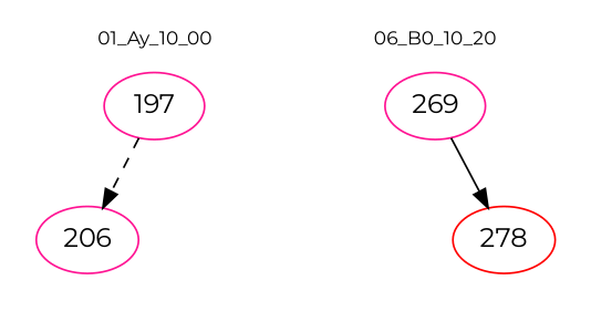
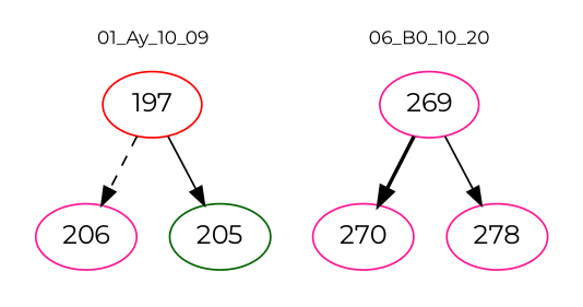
  digraph {
    fontname=Montserrat
    node [color=deeppink fontname=Montserrat]
    edge [color=black fontname=Montserrat style=solid]
-   n1 [label=197]
+   n1 [color=red label=197]
    n2 [label=206]
+   n3 [color=darkgreen label=205]
    n4 [label=269]
-   n6 [color=red label=278]
+   n5 [label=270]
+   n6 [label=278]
    subgraph cluster_1 {
      color=white
      fontsize=10
-     label="01_Ay_10_00"
+     label="01_Ay_10_09"
      n1
      n2
+     n3
    }
    subgraph cluster_2 {
      color=white
      fontsize=10
      label="06_B0_10_20"
      n4
+     n5
      n6
    }
    n1 -> n2 [style=dashed]
+   n1 -> n3
+   n4 -> n5 [style=bold]
    n4 -> n6
  }
